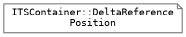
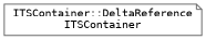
  digraph {
    rankdir=LR
    fontname="DejaVu Sans Mono"
-   n1 [color=grey40 fillcolor=white fontname="DejaVu Sans Mono" fontsize=10 height=0.2 label="ITSContainer::DeltaReference\lPosition" shape=note style=filled width=0.4]
+   n1 [color=grey40 fillcolor=white fontname="DejaVu Sans Mono" fontsize=10 height=0.2 label="ITSContainer::DeltaReference\lITSContainer" shape=note style=filled width=0.4]
  }
